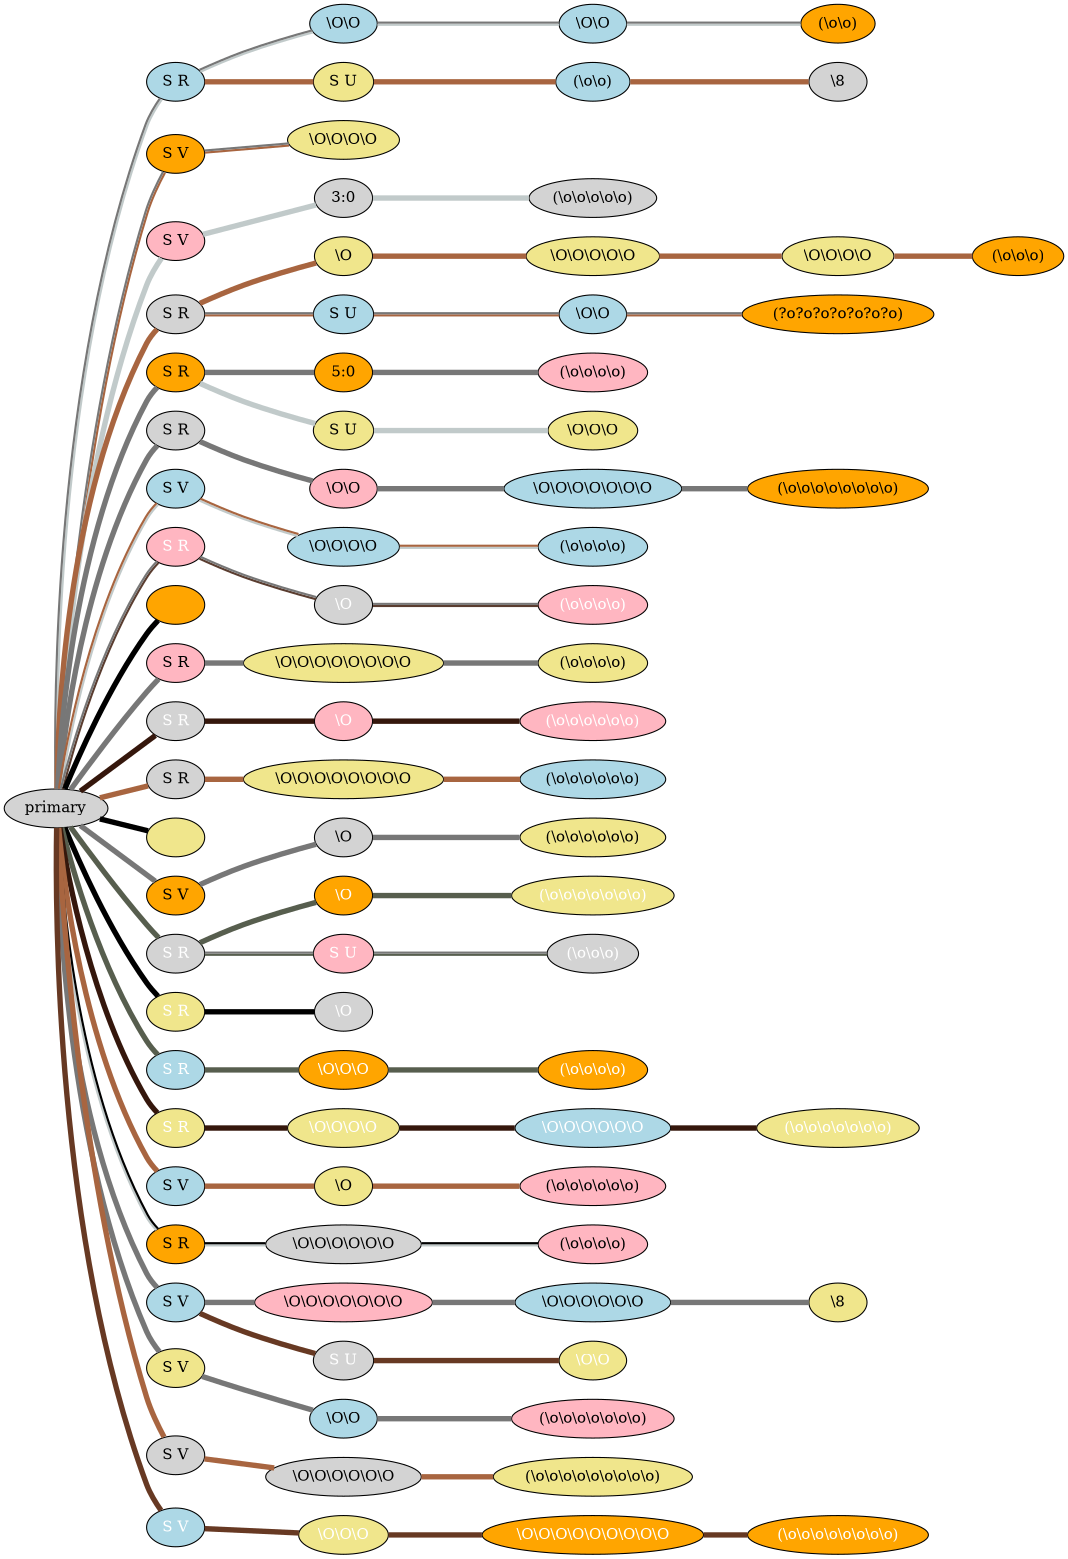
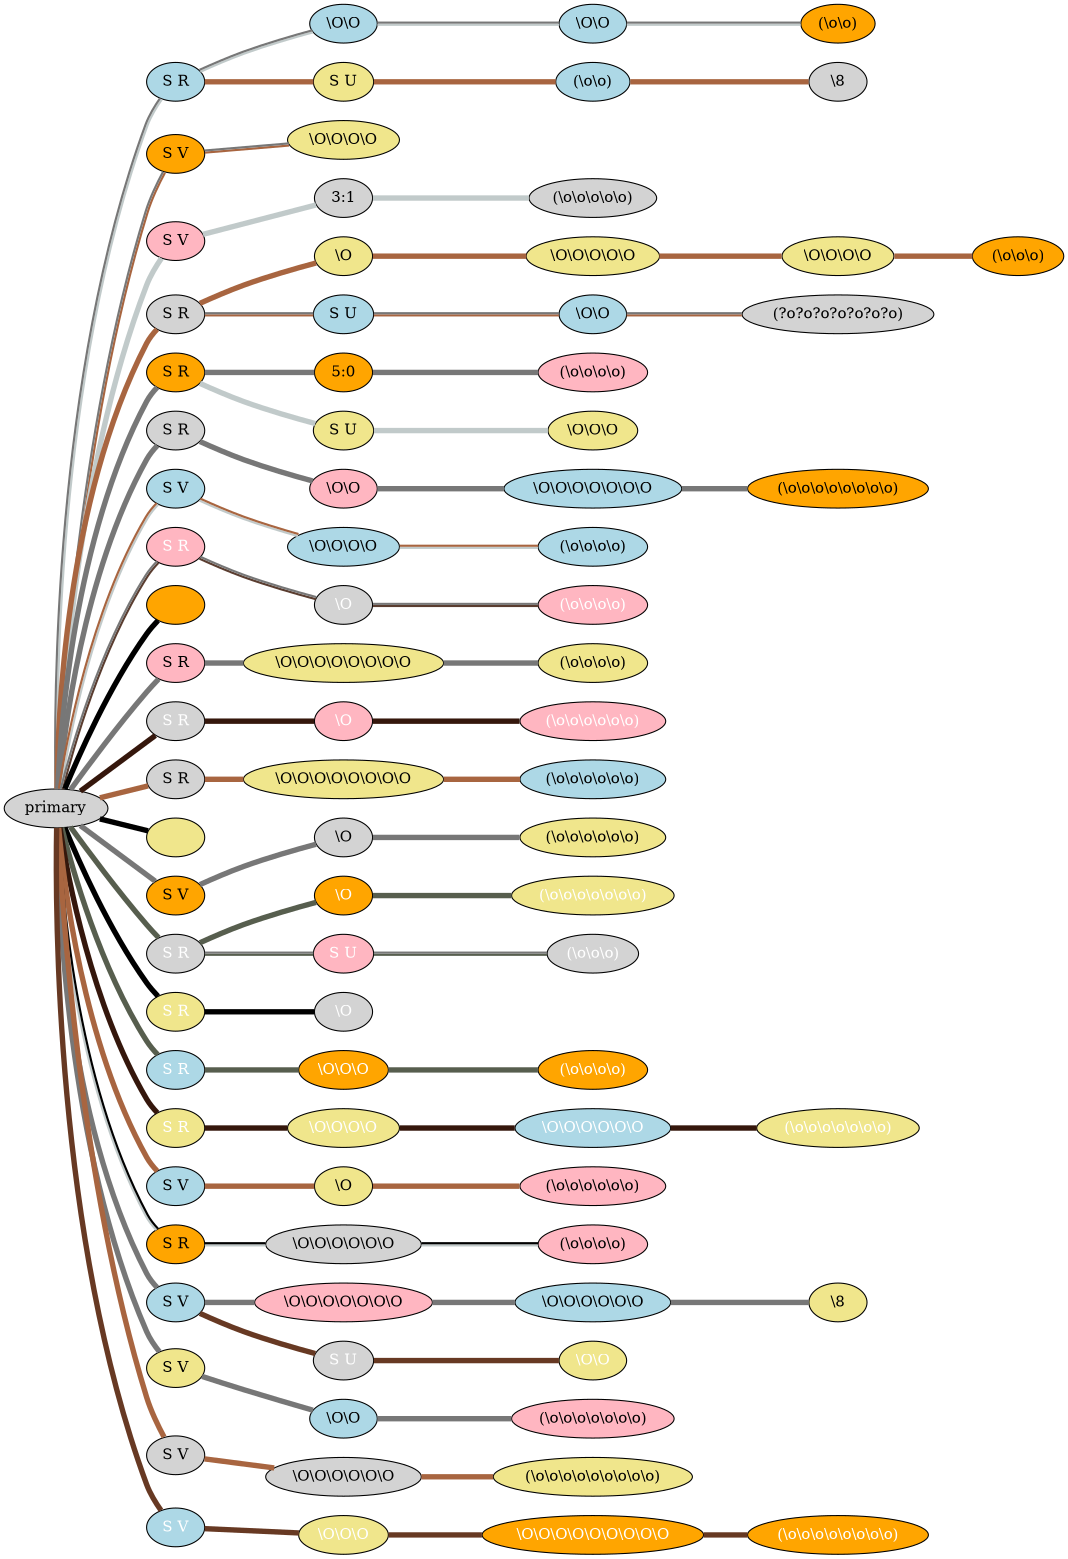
  graph {
    rankdir=LR
    node [fillcolor=khaki fontcolor="#000000" qtype=knot_node style=filled knot_spin=Z]
    edge [color="#777777" penwidth=5 qtype=knot_link]
    n1 [fillcolor=lightblue label="S R" pendant_attach=R pendant_colors="#C1CACA:#777777" pendant_length=32.0 pendant_ply=S qtype=pendant_node knot_spin=""]
    n2 [fillcolor=lightblue knot_position=8.0 knot_type=S knot_value=2 label="\\O\\O"]
    n3 [label="S U" pendant_attach=U pendant_colors="#A86540" pendant_length=16.0 pendant_ply=S qtype=pendant_node knot_spin=""]
    n4 [fillcolor=lightblue knot_position=14.0 knot_type=S knot_value=2 label="\\O\\O"]
    n5 [fillcolor=lightblue knot_position=8.0 knot_type=L knot_value=2 label="(\\o\\o)"]
    primary [fillcolor=lightgrey fontcolor="" qtype="" knot_spin=""]
    n7 [fillcolor=orange label="S V" pendant_attach=V pendant_colors="#A86540:#777777" pendant_length=40.0 pendant_ply=S qtype=pendant_node knot_spin=""]
    n8 [fillcolor=lightpink label="S V" pendant_attach=V pendant_colors="#C1CACA" pendant_length=36.0 pendant_ply=S qtype=pendant_node knot_spin=""]
    n9 [fillcolor=lightgrey label="S R" pendant_attach=R pendant_colors="#A86540" pendant_length=44.5 pendant_ply=S qtype=pendant_node knot_spin=""]
    n10 [fillcolor=orange label="S R" pendant_attach=R pendant_colors="#777777" pendant_length=43.0 pendant_ply=S qtype=pendant_node knot_spin=""]
    n11 [fillcolor=lightgrey label="S R" pendant_attach=R pendant_colors="#777777" pendant_length=47.0 pendant_ply=S qtype=pendant_node knot_spin=""]
    n12 [fillcolor=lightblue label="S V" pendant_attach=V pendant_colors="#C1CACA:#A86540" pendant_length=49.0 pendant_ply=S qtype=pendant_node knot_spin=""]
    n13 [fillcolor=lightpink fontcolor="#ffffff" label="S R" pendant_attach=R pendant_colors="#5A3D30:#777777" pendant_length=37.0 pendant_ply=S qtype=pendant_node knot_spin=""]
    n14 [fillcolor=orange fontcolor="#ffffff" label=" " pendant_colors="#000000" qtype=pendant_node knot_spin=""]
    n15 [fillcolor=lightpink label="S R" pendant_attach=R pendant_colors="#777777" pendant_length=35.5 pendant_ply=S qtype=pendant_node knot_spin=""]
    n16 [fillcolor=lightgrey fontcolor="#ffffff" label="S R" pendant_attach=R pendant_colors="#35170C" pendant_length=40.0 pendant_ply=S qtype=pendant_node knot_spin=""]
    n17 [fillcolor=lightgrey label="S R" pendant_attach=R pendant_colors="#A86540" pendant_length=43.0 pendant_ply=S qtype=pendant_node knot_spin=""]
    n18 [fontcolor="#ffffff" label=" " pendant_colors="#000000" qtype=pendant_node knot_spin=""]
    n19 [fillcolor=orange label="S V" pendant_attach=V pendant_colors="#777777" pendant_length=40.5 pendant_ply=S qtype=pendant_node knot_spin=""]
    n20 [fillcolor=lightgrey fontcolor="#ffffff" label="S R" pendant_attach=R pendant_colors="#575E4E" pendant_length=46.5 pendant_ply=S qtype=pendant_node knot_spin=""]
    n21 [fontcolor="#ffffff" label="S R" pendant_attach=R pendant_colors="#000000" pendant_length=44.0 pendant_ply=S qtype=pendant_node knot_spin=""]
    n22 [fillcolor=lightblue fontcolor="#ffffff" label="S R" pendant_attach=R pendant_colors="#575E4E" pendant_length=34.5 pendant_ply=S qtype=pendant_node knot_spin=""]
    n23 [fontcolor="#ffffff" label="S R" pendant_attach=R pendant_colors="#35170C" pendant_length=20.5 pendant_ply=S qtype=pendant_node knot_spin=""]
    n24 [fillcolor=lightblue label="S V" pendant_attach=V pendant_colors="#A86540" pendant_length=36.5 pendant_ply=S qtype=pendant_node knot_spin=""]
    n25 [fillcolor=orange label="S R" pendant_attach=R pendant_colors="#C1CACA:#000000" pendant_length=37.5 pendant_ply=S qtype=pendant_node knot_spin=""]
    n26 [fillcolor=lightblue label="S V" pendant_attach=V pendant_colors="#777777" pendant_length=52.0 pendant_ply=S qtype=pendant_node knot_spin=""]
    n27 [label="S V" pendant_attach=V pendant_colors="#777777" pendant_length=36.0 pendant_ply=S qtype=pendant_node knot_spin=""]
    n28 [fillcolor=lightgrey label="S V" pendant_attach=V pendant_colors="#A86540" pendant_length=31.0 pendant_ply=S qtype=pendant_node knot_spin=""]
    n29 [fillcolor=lightblue fontcolor="#ffffff" label="S V" pendant_attach=V pendant_colors="#673923" pendant_length=27.5 pendant_ply=S qtype=pendant_node knot_spin=""]
    n30 [knot_position=16.0 knot_type=S knot_value=4 label="\\O\\O\\O\\O"]
-   "3:0" [fillcolor=lightgrey knot_position=8.0 knot_value=4]
+   "3:0" [fillcolor=lightgrey knot_position=8.0 knot_value=4 label="3:1"]
    n32 [knot_position=4.0 knot_type=S knot_value=1 label="\\O"]
    n33 [fillcolor=lightblue label="S U" pendant_attach=U pendant_colors="#A86540:#777777" pendant_length=30.0 pendant_ply=S qtype=pendant_node knot_spin=""]
    "5:0" [fillcolor=orange knot_position=5.5 knot_value=5]
    n35 [label="S U" pendant_attach=U pendant_colors="#C1CACA" pendant_length=25.0 pendant_ply=S qtype=pendant_node knot_spin=""]
    n36 [fillcolor=lightpink knot_position=6.5 knot_type=S knot_value=2 label="\\O\\O"]
    n37 [fillcolor=lightblue knot_position=9.0 knot_type=S knot_value=4 label="\\O\\O\\O\\O"]
    n38 [fillcolor=lightgrey fontcolor="#ffffff" knot_position=4.0 knot_type=S knot_value=1 label="\\O"]
    n39 [knot_position=8.5 knot_type=S knot_value=8 label="\\O\\O\\O\\O\\O\\O\\O\\O"]
    n40 [fillcolor=lightpink fontcolor="#ffffff" knot_position=4.0 knot_type=S knot_value=1 label="\\O"]
    n41 [knot_position=9.5 knot_type=S knot_value=8 label="\\O\\O\\O\\O\\O\\O\\O\\O"]
    n42 [fillcolor=lightgrey knot_position=10.0 knot_type=S knot_value=1 label="\\O"]
    n43 [fillcolor=orange fontcolor="#ffffff" knot_position=9.5 knot_type=S knot_value=1 label="\\O"]
    n44 [fillcolor=lightpink fontcolor="#ffffff" label="S U" pendant_attach=U pendant_colors="#575E4E:#777777" pendant_length=14.0 pendant_ply=S qtype=pendant_node knot_spin=""]
    n45 [fillcolor=lightgrey fontcolor="#ffffff" knot_position=9.0 knot_type=S knot_value=1 label="\\O"]
    n46 [fillcolor=orange fontcolor="#ffffff" knot_position=9.0 knot_type=S knot_value=3 label="\\O\\O\\O"]
    n47 [fontcolor="#ffffff" knot_position=3.0 knot_type=S knot_value=4 label="\\O\\O\\O\\O"]
    n48 [knot_position=3.5 knot_type=S knot_value=1 label="\\O"]
    n49 [fillcolor=lightgrey knot_position=9.0 knot_type=S knot_value=6 label="\\O\\O\\O\\O\\O\\O"]
    n50 [fillcolor=lightpink knot_position=6.0 knot_type=S knot_value=7 label="\\O\\O\\O\\O\\O\\O\\O"]
    n51 [fillcolor=lightgrey fontcolor="#ffffff" label="S U" pendant_attach=U pendant_colors="#673923" pendant_length=51.0 pendant_ply=S qtype=pendant_node knot_spin=""]
    n52 [fillcolor=lightblue knot_position=15.0 knot_type=S knot_value=2 label="\\O\\O"]
    n53 [fillcolor=lightgrey knot_position=15.0 knot_type=S knot_value=6 label="\\O\\O\\O\\O\\O\\O"]
    n54 [fontcolor="#ffffff" knot_position=4.0 knot_type=S knot_value=3 label="\\O\\O\\O"]
    n55 [fillcolor=orange knot_position=21.5 knot_type=L knot_value=2 label="(\\o\\o)"]
    n56 [fillcolor=lightgrey knot_position=11.5 knot_type=E knot_value=1 label="\\8"]
    n57 [fillcolor=lightgrey knot_position=28.0 knot_type=L knot_value=5 label="(\\o\\o\\o\\o\\o)"]
    n58 [knot_position=8.5 knot_type=S knot_value=5 label="\\O\\O\\O\\O\\O"]
    n59 [fillcolor=lightblue knot_position=6.0 knot_type=S knot_value=2 label="\\O\\O"]
    n60 [knot_position=16.0 knot_type=S knot_value=4 label="\\O\\O\\O\\O"]
    n61 [fillcolor=orange knot_position=24.0 knot_type=L knot_value=3 label="(\\o\\o\\o)"]
-   n62 [fillcolor=orange knot_position=13.0 knot_spin=U knot_type=L knot_value=7 label="(?o?o?o?o?o?o?o)"]
+   n62 [fillcolor=lightgrey knot_position=13.0 knot_spin=U knot_type=L knot_value=7 label="(?o?o?o?o?o?o?o)"]
    n63 [fillcolor=lightpink knot_position=22.5 knot_type=L knot_value=4 label="(\\o\\o\\o\\o)"]
    n64 [knot_position=13.5 knot_type=S knot_value=3 label="\\O\\O\\O"]
    n65 [fillcolor=lightblue knot_position=14.5 knot_type=S knot_value=7 label="\\O\\O\\O\\O\\O\\O\\O"]
    n66 [fillcolor=orange knot_position=23.5 knot_type=L knot_value=8 label="(\\o\\o\\o\\o\\o\\o\\o\\o)"]
    n67 [fillcolor=lightblue knot_position=19.0 knot_type=L knot_value=4 label="(\\o\\o\\o\\o)"]
    n68 [fillcolor=lightpink fontcolor="#ffffff" knot_position=18.0 knot_type=L knot_value=4 label="(\\o\\o\\o\\o)"]
    n69 [knot_position=18.0 knot_type=L knot_value=4 label="(\\o\\o\\o\\o)"]
    n70 [fillcolor=lightpink fontcolor="#ffffff" knot_position=19.5 knot_type=L knot_value=6 label="(\\o\\o\\o\\o\\o\\o)"]
    n71 [fillcolor=lightblue knot_position=21.5 knot_type=L knot_value=6 label="(\\o\\o\\o\\o\\o\\o)"]
    n72 [knot_position=18.5 knot_type=L knot_value=6 label="(\\o\\o\\o\\o\\o\\o)"]
    n73 [fontcolor="#ffffff" knot_position=17.0 knot_type=L knot_value=7 label="(\\o\\o\\o\\o\\o\\o\\o)"]
    n74 [fillcolor=lightgrey fontcolor="#ffffff" knot_position=8.5 knot_type=L knot_value=3 label="(\\o\\o\\o)"]
    n75 [fillcolor=orange fontcolor="#ffffff" knot_position=17.0 knot_type=L knot_value=4 label="(\\o\\o\\o\\o)"]
    n76 [fillcolor=lightblue fontcolor="#ffffff" knot_position=9.0 knot_type=S knot_value=6 label="\\O\\O\\O\\O\\O\\O"]
    n77 [fontcolor="#ffffff" knot_position=16.5 knot_type=L knot_value=7 label="(\\o\\o\\o\\o\\o\\o\\o)"]
    n78 [fillcolor=lightpink knot_position=18.5 knot_type=L knot_value=6 label="(\\o\\o\\o\\o\\o\\o)"]
    n79 [fillcolor=lightpink knot_position=18.0 knot_type=L knot_value=4 label="(\\o\\o\\o\\o)"]
    n80 [fillcolor=lightblue knot_position=14.5 knot_type=S knot_value=6 label="\\O\\O\\O\\O\\O\\O"]
    n81 [fontcolor="#ffffff" knot_position=6.5 knot_type=S knot_value=2 label="\\O\\O"]
    n82 [knot_position=23.5 knot_type=E knot_value=1 label="\\8"]
    n83 [fillcolor=lightpink knot_position=22.0 knot_type=L knot_value=7 label="(\\o\\o\\o\\o\\o\\o\\o)"]
    n84 [knot_position=22.0 knot_type=L knot_value=9 label="(\\o\\o\\o\\o\\o\\o\\o\\o\\o)"]
    n85 [fillcolor=orange fontcolor="#ffffff" knot_position=9.0 knot_type=S knot_value=9 label="\\O\\O\\O\\O\\O\\O\\O\\O\\O"]
    n86 [fillcolor=orange fontcolor="#ffffff" knot_position=17.0 knot_type=L knot_value=8 label="(\\o\\o\\o\\o\\o\\o\\o\\o)"]
    n1 -- n2 [color="#C1CACA:#777777" penwidth=2]
    n1 -- n3 [color="#A86540" qtype=pendant_link]
    n2 -- n4 [color="#C1CACA:#777777" penwidth=2]
    n3 -- n5 [color="#A86540"]
    n4 -- n55 [color="#C1CACA:#777777" penwidth=2]
    n5 -- n56 [color="#A86540"]
    primary -- n1 [color="#C1CACA:#777777" penwidth=2 qtype=pendant_link]
    primary -- n7 [color="#A86540:#777777" penwidth=2 qtype=pendant_link]
    primary -- n8 [color="#C1CACA" qtype=pendant_link]
    primary -- n9 [color="#A86540" qtype=pendant_link]
    primary -- n10 [qtype=pendant_link]
    primary -- n11 [qtype=pendant_link]
    primary -- n12 [color="#C1CACA:#A86540" penwidth=2 qtype=pendant_link]
    primary -- n13 [color="#5A3D30:#777777" penwidth=2 qtype=pendant_link]
    primary -- n14 [color="#000000" qtype=pendant_link]
    primary -- n15 [qtype=pendant_link]
    primary -- n16 [color="#35170C" qtype=pendant_link]
    primary -- n17 [color="#A86540" qtype=pendant_link]
    primary -- n18 [color="#000000" qtype=pendant_link]
    primary -- n19 [qtype=pendant_link]
    primary -- n20 [color="#575E4E" qtype=pendant_link]
    primary -- n21 [color="#000000" qtype=pendant_link]
    primary -- n22 [color="#575E4E" qtype=pendant_link]
    primary -- n23 [color="#35170C" qtype=pendant_link]
    primary -- n24 [color="#A86540" qtype=pendant_link]
    primary -- n25 [color="#C1CACA:#000000" penwidth=2 qtype=pendant_link]
    primary -- n26 [qtype=pendant_link]
    primary -- n27 [qtype=pendant_link]
    primary -- n28 [color="#A86540" qtype=pendant_link]
    primary -- n29 [color="#673923" qtype=pendant_link]
    n7 -- n30 [color="#A86540:#777777" penwidth=2]
    n8 -- "3:0" [color="#C1CACA"]
    n9 -- n32 [color="#A86540"]
    n9 -- n33 [color="#A86540:#777777" penwidth=2 qtype=pendant_link]
    n10 -- "5:0"
    n10 -- n35 [color="#C1CACA" qtype=pendant_link]
    n11 -- n36
    n12 -- n37 [color="#C1CACA:#A86540" penwidth=2]
    n13 -- n38 [color="#5A3D30:#777777" penwidth=2]
    n15 -- n39
    n16 -- n40 [color="#35170C"]
    n17 -- n41 [color="#A86540"]
    n19 -- n42
    n20 -- n43 [color="#575E4E"]
    n20 -- n44 [color="#575E4E:#777777" penwidth=2 qtype=pendant_link]
    n21 -- n45 [color="#000000"]
    n22 -- n46 [color="#575E4E"]
    n23 -- n47 [color="#35170C"]
    n24 -- n48 [color="#A86540"]
    n25 -- n49 [color="#C1CACA:#000000" penwidth=2]
    n26 -- n50
    n26 -- n51 [color="#673923" qtype=pendant_link]
    n27 -- n52
    n28 -- n53 [color="#A86540"]
    n29 -- n54 [color="#673923"]
    "3:0" -- n57 [color="#C1CACA"]
    n32 -- n58 [color="#A86540"]
    n33 -- n59 [color="#A86540:#777777" penwidth=2]
    "5:0" -- n63
    n35 -- n64 [color="#C1CACA"]
    n36 -- n65
    n37 -- n67 [color="#C1CACA:#A86540" penwidth=2]
    n38 -- n68 [color="#5A3D30:#777777" penwidth=2]
    n39 -- n69
    n40 -- n70 [color="#35170C"]
    n41 -- n71 [color="#A86540"]
    n42 -- n72
    n43 -- n73 [color="#575E4E"]
    n44 -- n74 [color="#575E4E:#777777" penwidth=2]
    n46 -- n75 [color="#575E4E"]
    n47 -- n76 [color="#35170C"]
    n48 -- n78 [color="#A86540"]
    n49 -- n79 [color="#C1CACA:#000000" penwidth=2]
    n50 -- n80
    n51 -- n81 [color="#673923"]
    n52 -- n83
    n53 -- n84 [color="#A86540"]
    n54 -- n85 [color="#673923"]
    n58 -- n60 [color="#A86540"]
    n59 -- n62 [color="#A86540:#777777" penwidth=2]
    n60 -- n61 [color="#A86540"]
    n65 -- n66
    n76 -- n77 [color="#35170C"]
    n80 -- n82
    n85 -- n86 [color="#673923"]
  }
